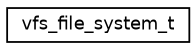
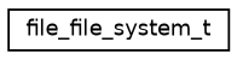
  digraph {
    rankdir=LR
-   n1 [color=black fillcolor=white fontname=Helvetica fontsize=10 height=0.2 label=vfs_file_system_t shape=record style=filled width=0.4]
+   n1 [color=black fillcolor=white fontname=Helvetica fontsize=10 height=0.2 label=file_file_system_t shape=record style=filled width=0.4]
  }
